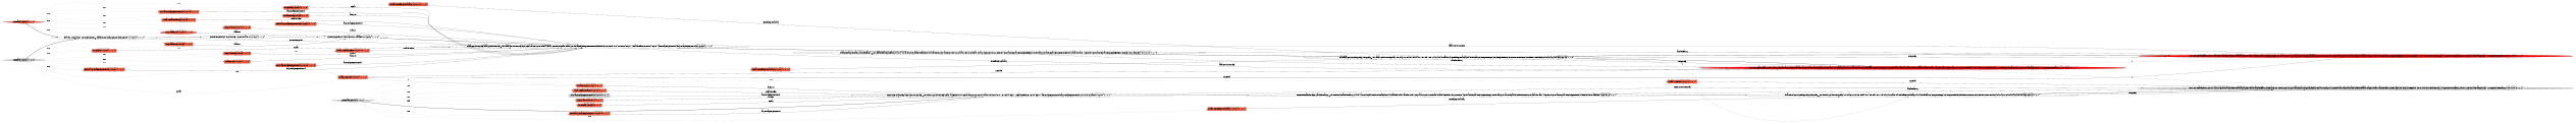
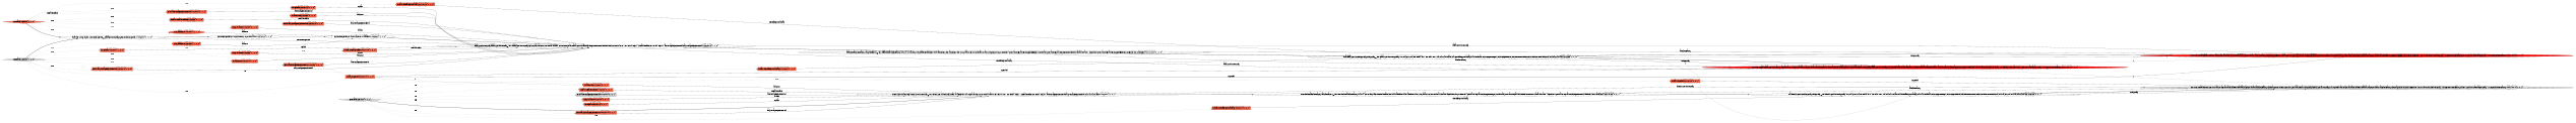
  digraph {
    rankdir=LR
    node [fillcolor=tomato shape=box style=filled]
    edge [style=solid]
    n1 [fillcolor=white label="final KafkaSupervisorTuningConfig tuningConfig = new KafkaSupervisorTuningConfig(1000,null,50000,null,new Period(\"P1Y\"),new File(\"/test\"),null,null,null,true,false,null,resetOffsetAutomatically,null,numThreads,TEST_CHAT_THREADS,TEST_CHAT_RETRIES,TEST_HTTP_TIMEOUT,TEST_SHUTDOWN_TIMEOUT,null,null,null,null,null)@@@16@@@['1', '1', '0']" shape=ellipse]
    n2 [fillcolor=red label="return new TestableKafkaSupervisor(taskStorage,taskMaster,indexerMetadataStorageCoordinator,taskClientFactory,objectMapper,new KafkaSupervisorSpec(dataSchema,tuningConfig,kafkaSupervisorIOConfig,null,suspended,taskStorage,taskMaster,indexerMetadataStorageCoordinator,taskClientFactory,objectMapper,new NoopServiceEmitter(),new DruidMonitorSchedulerConfig(),rowIngestionMetersFactory,new SupervisorStateManagerConfig()),rowIngestionMetersFactory)@@@17@@@['1', '0', '0']" shape=ellipse]
    n3 [fillcolor=white label="final KinesisSupervisorTuningConfig tuningConfig = new KinesisSupervisorTuningConfig(1000,null,50000,null,new Period(\"P1Y\"),new File(\"/test\"),null,null,null,true,false,null,resetOffsetAutomatically,null,null,numThreads,TEST_CHAT_THREADS,TEST_CHAT_RETRIES,TEST_HTTP_TIMEOUT,TEST_SHUTDOWN_TIMEOUT,null,null,null,5000,null,null,null,null,null,null)@@@13@@@['0', '0', '1']" shape=ellipse]
    n4 [fillcolor=red label="return new TestableKafkaSupervisor(taskStorage,taskMaster,indexerMetadataStorageCoordinator,taskClientFactory,OBJECT_MAPPER,new KafkaSupervisorSpec(dataSchema,tuningConfig,kafkaSupervisorIOConfig,null,suspended,taskStorage,taskMaster,indexerMetadataStorageCoordinator,taskClientFactory,OBJECT_MAPPER,new NoopServiceEmitter(),new DruidMonitorSchedulerConfig(),rowIngestionMetersFactory,new SupervisorStateManagerConfig()),rowIngestionMetersFactory)@@@17@@@['0', '1', '0']" shape=ellipse]
    n5 [fillcolor=lightgray label="return new TestableKinesisSupervisor(taskStorage,taskMaster,indexerMetadataStorageCoordinator,taskClientFactory,objectMapper,new KinesisSupervisorSpec(dataSchema,tuningConfig,kinesisSupervisorIOConfig,null,suspended,taskStorage,taskMaster,indexerMetadataStorageCoordinator,taskClientFactory,objectMapper,new NoopServiceEmitter(),new DruidMonitorSchedulerConfig(),rowIngestionMetersFactory,null,new SupervisorStateManagerConfig()),rowIngestionMetersFactory)@@@14@@@['0', '0', '1']" shape=ellipse]
    n6 [fillcolor=white label="KinesisSupervisorIOConfig kinesisSupervisorIOConfig = new KinesisSupervisorIOConfig(stream,\"awsEndpoint\",null,replicas,taskCount,new Period(duration),new Period(\"P1D\"),new Period(\"PT30S\"),useEarliestOffset,new Period(\"PT30M\"),lateMessageRejectionPeriod,earlyMessageRejectionPeriod,null,null,null,null,false)@@@3@@@['0', '0', '1']" shape=ellipse]
    n7 [fillcolor=white label="KinesisIndexTaskClientFactory taskClientFactory = new KinesisIndexTaskClientFactory(null,null){@Override public KinesisIndexTaskClient build(TaskInfoProvider taskInfoProvider,String dataSource,int numThreads,Duration httpTimeout,long numRetries){Assert.assertEquals(TEST_CHAT_THREADS,numThreads)Assert.assertEquals(TEST_HTTP_TIMEOUT.toStandardDuration(),httpTimeout)Assert.assertEquals(TEST_CHAT_RETRIES,numRetries)return taskClient}}@@@4@@@['0', '0', '1']" shape=ellipse]
    n8 [label="boolean suspended@@@2@@@['1', '1', '0']"]
    n9 [label="int taskCount@@@2@@@['0', '0', '1']"]
    n10 [fillcolor=white label="KafkaSupervisorIOConfig kafkaSupervisorIOConfig = new KafkaSupervisorIOConfig(topic,replicas,taskCount,new Period(duration),consumerProperties,KafkaSupervisorIOConfig.DEFAULT_POLL_TIMEOUT_MILLIS,new Period(\"P1D\"),new Period(\"PT30S\"),useEarliestOffset,new Period(\"PT30M\"),lateMessageRejectionPeriod,earlyMessageRejectionPeriod)@@@6@@@['1', '1', '0']" shape=ellipse]
    n11 [fillcolor=white label="KafkaIndexTaskClientFactory taskClientFactory = new KafkaIndexTaskClientFactory(null,null){@Override public KafkaIndexTaskClient build(TaskInfoProvider taskInfoProvider,String dataSource,int numThreads,Duration httpTimeout,long numRetries){Assert.assertEquals(TEST_CHAT_THREADS,numThreads)Assert.assertEquals(TEST_HTTP_TIMEOUT.toStandardDuration(),httpTimeout)Assert.assertEquals(TEST_CHAT_RETRIES,numRetries)return taskClient}}@@@7@@@['1', '1', '0']" shape=ellipse]
    n12 [label="int taskCount@@@2@@@['0', '1', '0']"]
    n13 [fillcolor=lightgray label="getTestableSupervisor['1', '0', '0']" shape=diamond]
    n14 [label="String kafkaHost@@@2@@@['1', '0', '0']"]
    n15 [label="int taskCount@@@2@@@['1', '0', '0']"]
    n16 [label="Period lateMessageRejectionPeriod@@@2@@@['1', '0', '0']"]
    n17 [label="Period earlyMessageRejectionPeriod@@@2@@@['1', '0', '0']"]
    n18 [label="int replicas@@@2@@@['1', '0', '0']"]
    n19 [fillcolor=white label="final Map<String,Object> consumerProperties = KafkaConsumerConfigs.getConsumerProperties()@@@3@@@['1', '1', '0']" shape=ellipse]
    n20 [label="boolean resetOffsetAutomatically@@@2@@@['1', '0', '0']"]
    n21 [label="String duration@@@2@@@['1', '0', '0']"]
    n22 [fillcolor=white label="consumerProperties.put(\"bootstrap.servers\",kafkaHost)@@@5@@@['1', '1', '0']" shape=ellipse]
    n23 [label="boolean useEarliestOffset@@@2@@@['1', '0', '0']"]
    n24 [fillcolor=white label="consumerProperties.put(\"myCustomKey\",\"myCustomValue\")@@@4@@@['1', '1', '0']" shape=ellipse]
    n25 [label="String duration@@@2@@@['0', '0', '1']"]
    n26 [label="boolean resetOffsetAutomatically@@@2@@@['0', '0', '1']"]
    n27 [label="int replicas@@@2@@@['0', '0', '1']"]
    n28 [label="getTestableSupervisor['0', '1', '0']" shape=diamond]
    n29 [label="boolean useEarliestOffset@@@2@@@['0', '1', '0']"]
    n30 [label="String kafkaHost@@@2@@@['0', '1', '0']" shape=ellipse]
    n31 [label="Period earlyMessageRejectionPeriod@@@2@@@['0', '1', '0']"]
    n32 [label="boolean resetOffsetAutomatically@@@2@@@['0', '1', '0']"]
    n33 [label="String duration@@@2@@@['0', '1', '0']"]
    n34 [label="int replicas@@@2@@@['0', '1', '0']"]
    n35 [label="Period lateMessageRejectionPeriod@@@2@@@['0', '1', '0']"]
    n36 [fillcolor=lightgray label="getTestableSupervisor['0', '0', '1']" shape=diamond]
    n37 [label="boolean suspended@@@2@@@['0', '0', '1']"]
    n38 [label="Period earlyMessageRejectionPeriod@@@2@@@['0', '0', '1']"]
    n39 [label="boolean useEarliestOffset@@@2@@@['0', '0', '1']"]
    n40 [fillcolor=lightgray label="Period lateMessageRejectionPeriod@@@2@@@['0', '0', '1']"]
    n1 -> n2 [label=tuningConfig]
    n1 -> n2 [style=bold]
    n1 -> n3 [label=0 style=dashed]
    n1 -> n4 [style=bold]
    n1 -> n4 [label=tuningConfig]
    n2 -> n4 [label=0 style=dashed]
    n2 -> n5 [label=0 style=dashed]
    n3 -> n5 [style=bold]
    n3 -> n5 [label=tuningConfig]
    n6 -> n5 [label=kinesisSupervisorIOConfig]
    n6 -> n7 [style=bold]
    n7 -> n3 [style=bold]
    n7 -> n5 [label=taskClientFactory]
    n8 -> n2 [label=suspended]
    n8 -> n4 [label=suspended]
    n8 -> n9 [label=0 style=dashed]
    n9 -> n6 [label=taskCount]
    n10 -> n2 [label=kafkaSupervisorIOConfig]
    n10 -> n4 [label=kafkaSupervisorIOConfig]
    n10 -> n11 [style=bold]
    n11 -> n1 [style=bold]
    n11 -> n2 [label=taskClientFactory]
    n11 -> n4 [label=taskClientFactory]
    n12 -> n10 [label=taskCount]
-   n13 -> n8 [label=replicas style=dotted]
+   n13 -> n8 [label=true style=dotted]
    n13 -> n14 [label=true style=dotted]
    n13 -> n15 [label=true style=dotted]
    n13 -> n16 [label=true style=dotted]
    n13 -> n17 [label=true style=dotted]
    n13 -> n18 [label=true style=dotted]
    n13 -> n19 [style=bold]
    n13 -> n20 [label=true style=dotted]
    n13 -> n21 [label=true style=dotted]
    n14 -> n22 [label=kafkaHost]
    n15 -> n10 [label=taskCount]
    n16 -> n10 [label=lateMessageRejectionPeriod]
    n17 -> n10 [label=earlyMessageRejectionPeriod]
    n18 -> n10 [label=replicas]
    n19 -> n10 [label=consumerProperties]
    n19 -> n24 [style=bold]
    n20 -> n1 [label=resetOffsetAutomatically]
    n21 -> n10 [label=duration]
    n21 -> n23 [label=true style=dotted]
    n22 -> n10 [style=bold]
    n23 -> n10 [label=useEarliestOffset]
    n24 -> n22 [style=bold]
    n25 -> n6 [label=duration]
    n26 -> n3 [label=resetOffsetAutomatically]
    n27 -> n6 [label=replicas]
    n28 -> n8 [label=true style=dotted]
    n28 -> n12 [label=true style=dotted]
    n28 -> n19 [style=bold]
    n28 -> n29 [label=true style=dotted]
    n28 -> n30 [label=true style=dotted]
    n28 -> n31 [label=true style=dotted]
    n28 -> n32 [label=true style=dotted]
    n28 -> n33 [label=true style=dotted]
    n28 -> n34 [label=true style=dotted]
-   n28 -> n35 [label=true style=dotted]
+   n28 -> n35 [label=useEarliestOffset style=dotted]
    n29 -> n10 [label=useEarliestOffset]
    n30 -> n22 [label=kafkaHost]
    n31 -> n10 [label=earlyMessageRejectionPeriod]
    n32 -> n1 [label=resetOffsetAutomatically]
    n33 -> n10 [label=duration]
    n34 -> n10 [label=replicas]
    n35 -> n10 [label=lateMessageRejectionPeriod]
    n36 -> n6 [style=bold]
    n36 -> n9 [label=true style=dotted]
    n36 -> n25 [label=true style=dotted]
    n36 -> n26 [label=true style=dotted]
    n36 -> n27 [label=true style=dotted]
    n36 -> n37 [label=true style=dotted]
    n36 -> n38 [label=true style=dotted]
    n36 -> n39 [label=true style=dotted]
    n36 -> n40 [label=true style=dotted]
    n37 -> n5 [label=suspended]
    n38 -> n6 [label=earlyMessageRejectionPeriod]
    n39 -> n6 [label=useEarliestOffset]
    n40 -> n6 [label=lateMessageRejectionPeriod]
  }
